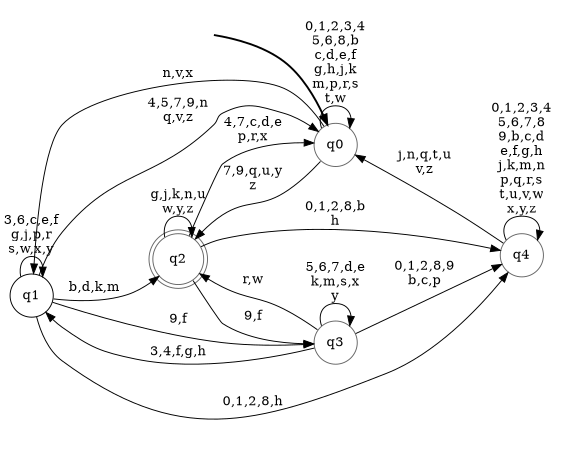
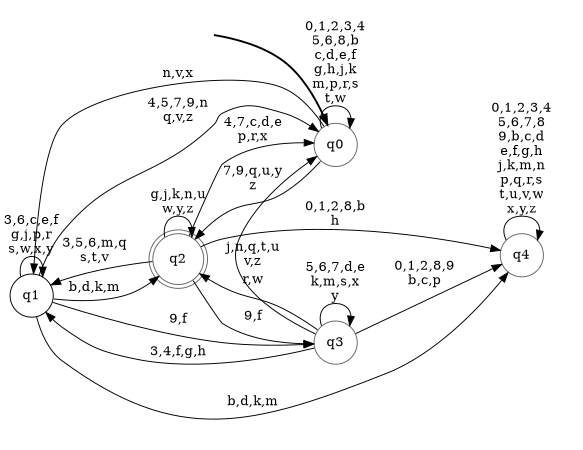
  digraph {
    rankdir=LR
    node [shape=circle style=filled color=gray40 fillcolor=white]
    __start0 [height=0 shape=none style=invis width=0 color="" fillcolor=""]
    n2 [label=q0]
    n3 [color=black label=q1]
    n4 [label=q2 shape=doublecircle style="rounded,filled"]
    n5 [label=q3]
    n6 [label=q4]
    subgraph cluster_1 {
      nodesep=0.15
      ranksep=0.15
      style=invis
      __start0
      n2
    }
    __start0 -> n2 [penwidth=2]
    n2 -> n2 [label="0,1,2,3,4\n5,6,8,b\nc,d,e,f\ng,h,j,k\nm,p,r,s\nt,w"]
    n2 -> n3 [label="n,v,x"]
    n2 -> n4 [label="7,9,q,u,y\nz"]
    n3 -> n2 [label="4,5,7,9,n\nq,v,z"]
    n3 -> n3 [label="3,6,c,e,f\ng,j,p,r\ns,w,x,y"]
    n3 -> n4 [label="b,d,k,m"]
    n3 -> n5 [label="9,f"]
-   n3 -> n6 [label="0,1,2,8,h"]
+   n3 -> n6 [label="b,d,k,m"]
    n4 -> n2 [label="4,7,c,d,e\np,r,x"]
+   n4 -> n3 [label="3,5,6,m,q\ns,t,v"]
    n4 -> n4 [label="g,j,k,n,u\nw,y,z"]
    n4 -> n5 [label="9,f"]
    n4 -> n6 [label="0,1,2,8,b\nh"]
-   n6 -> n2 [label="j,n,q,t,u\nv,z"]
+   n5 -> n2 [label="j,n,q,t,u\nv,z"]
    n5 -> n3 [label="3,4,f,g,h"]
    n5 -> n4 [label="r,w"]
    n5 -> n5 [label="5,6,7,d,e\nk,m,s,x\ny"]
    n5 -> n6 [label="0,1,2,8,9\nb,c,p"]
    n6 -> n6 [label="0,1,2,3,4\n5,6,7,8\n9,b,c,d\ne,f,g,h\nj,k,m,n\np,q,r,s\nt,u,v,w\nx,y,z"]
  }
